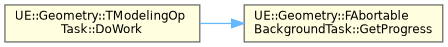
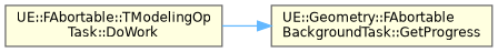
  digraph {
    rankdir=LR
    node [fillcolor=lightyellow fontname=Helvetica fontsize=10 shape=box style=filled]
-   n1 [color=gray40 fontcolor=black height=0.2 label="UE::Geometry::TModelingOp\lTask::DoWork" width=0.4]
+   n1 [color=gray40 fontcolor=black height=0.2 label="UE::FAbortable::TModelingOp\lTask::DoWork" width=0.4]
    n2 [color=grey40 height=0.2 label="UE::Geometry::FAbortable\lBackgroundTask::GetProgress" width=0.4]
    n1 -> n2 [color=steelblue1 fontname=Helvetica fontsize=10 labelfontname=Helvetica labelfontsize=10 style=solid]
  }
